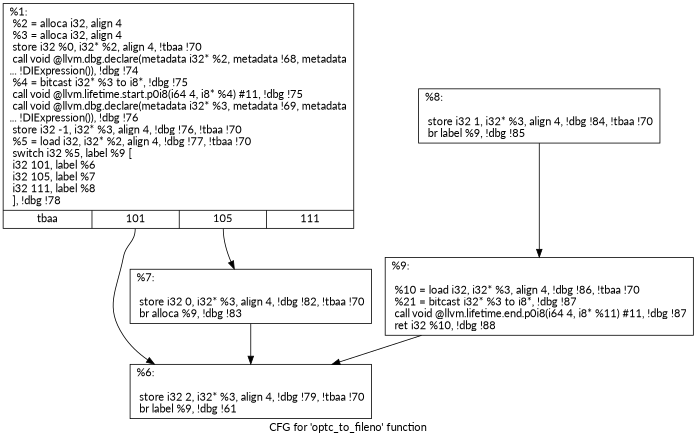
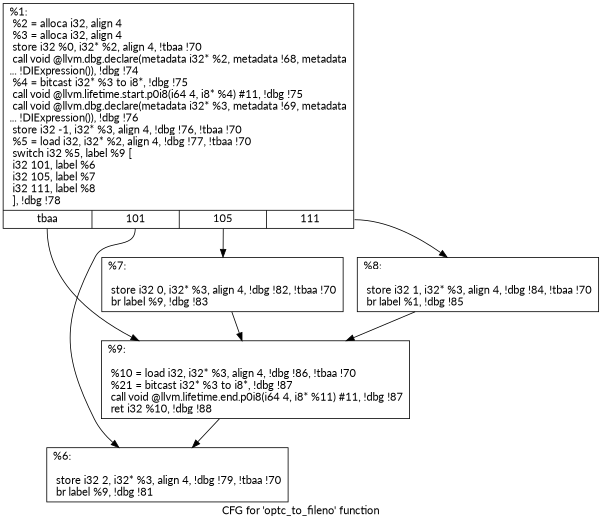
  digraph {
    fontname=Lato
    label="CFG for 'optc_to_fileno' function"
    node [fontname=Lato shape=record]
    edge [fontname=Lato]
    n1 [label="{%1:\l  %2 = alloca i32, align 4\l  %3 = alloca i32, align 4\l  store i32 %0, i32* %2, align 4, !tbaa !70\l  call void @llvm.dbg.declare(metadata i32* %2, metadata !68, metadata\l... !DIExpression()), !dbg !74\l  %4 = bitcast i32* %3 to i8*, !dbg !75\l  call void @llvm.lifetime.start.p0i8(i64 4, i8* %4) #11, !dbg !75\l  call void @llvm.dbg.declare(metadata i32* %3, metadata !69, metadata\l... !DIExpression()), !dbg !76\l  store i32 -1, i32* %3, align 4, !dbg !76, !tbaa !70\l  %5 = load i32, i32* %2, align 4, !dbg !77, !tbaa !70\l  switch i32 %5, label %9 [\l    i32 101, label %6\l    i32 105, label %7\l    i32 111, label %8\l  ], !dbg !78\l|{<s0>tbaa|<s1>101|<s2>105|<s3>111}}"]
    n2 [label="{%9:\l\l  %10 = load i32, i32* %3, align 4, !dbg !86, !tbaa !70\l  %21 = bitcast i32* %3 to i8*, !dbg !87\l  call void @llvm.lifetime.end.p0i8(i64 4, i8* %11) #11, !dbg !87\l  ret i32 %10, !dbg !88\l}"]
-   n3 [label="{%6:\l\l  store i32 2, i32* %3, align 4, !dbg !79, !tbaa !70\l  br label %9, !dbg !61\l}"]
-   n4 [label="{%7:\l\l  store i32 0, i32* %3, align 4, !dbg !82, !tbaa !70\l  br alloca %9, !dbg !83\l}"]
-   n5 [label="{%8:\l\l  store i32 1, i32* %3, align 4, !dbg !84, !tbaa !70\l  br label %9, !dbg !85\l}"]
+   n3 [label="{%6:\l\l  store i32 2, i32* %3, align 4, !dbg !79, !tbaa !70\l  br label %9, !dbg !81\l}"]
+   n4 [label="{%7:\l\l  store i32 0, i32* %3, align 4, !dbg !82, !tbaa !70\l  br label %9, !dbg !83\l}"]
+   n5 [label="{%8:\l\l  store i32 1, i32* %3, align 4, !dbg !84, !tbaa !70\l  br label %1, !dbg !85\l}"]
+   n1 -> n2 [tailport=s0]
    n1 -> n3 [tailport=s1]
    n1 -> n4 [tailport=s2]
+   n1 -> n5 [tailport=s3]
    n2 -> n3
-   n4 -> n3
+   n4 -> n2
    n5 -> n2
  }
